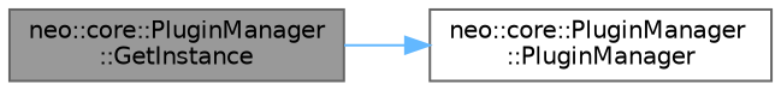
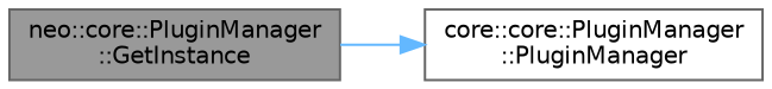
  digraph {
    rankdir=LR
    node [fontname=Helvetica fontsize=10 shape=box style=filled]
    n1 [color=gray40 fillcolor=grey60 fontcolor=black height=0.2 label="neo::core::PluginManager\l::GetInstance" width=0.4]
-   n2 [color=grey40 fillcolor=white height=0.2 label="neo::core::PluginManager\l::PluginManager" width=0.4]
+   n2 [color=grey40 fillcolor=white height=0.2 label="core::core::PluginManager\l::PluginManager" width=0.4]
    n1 -> n2 [color=steelblue1 fontname=Helvetica fontsize=10 labelfontname=Helvetica labelfontsize=10 style=solid]
  }
